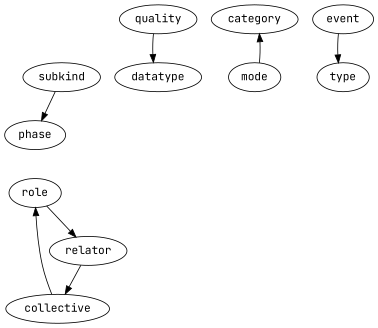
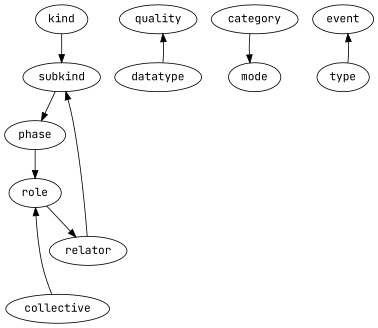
  strict digraph {
    fontname="JetBrains Mono"
    node [fontname="JetBrains Mono"]
    edge [fontname="JetBrains Mono"]
+   kind
    subkind
    phase
    role
    quality
    datatype
    category
    mode
    relator
    collective
    event
    type
+   kind -> subkind
    subkind -> phase
+   phase -> role
    role -> relator
-   quality -> datatype
-   mode -> category
-   relator -> collective
+   datatype -> quality
+   category -> mode
+   relator -> subkind
    collective -> role
-   event -> type
+   type -> event
  }
